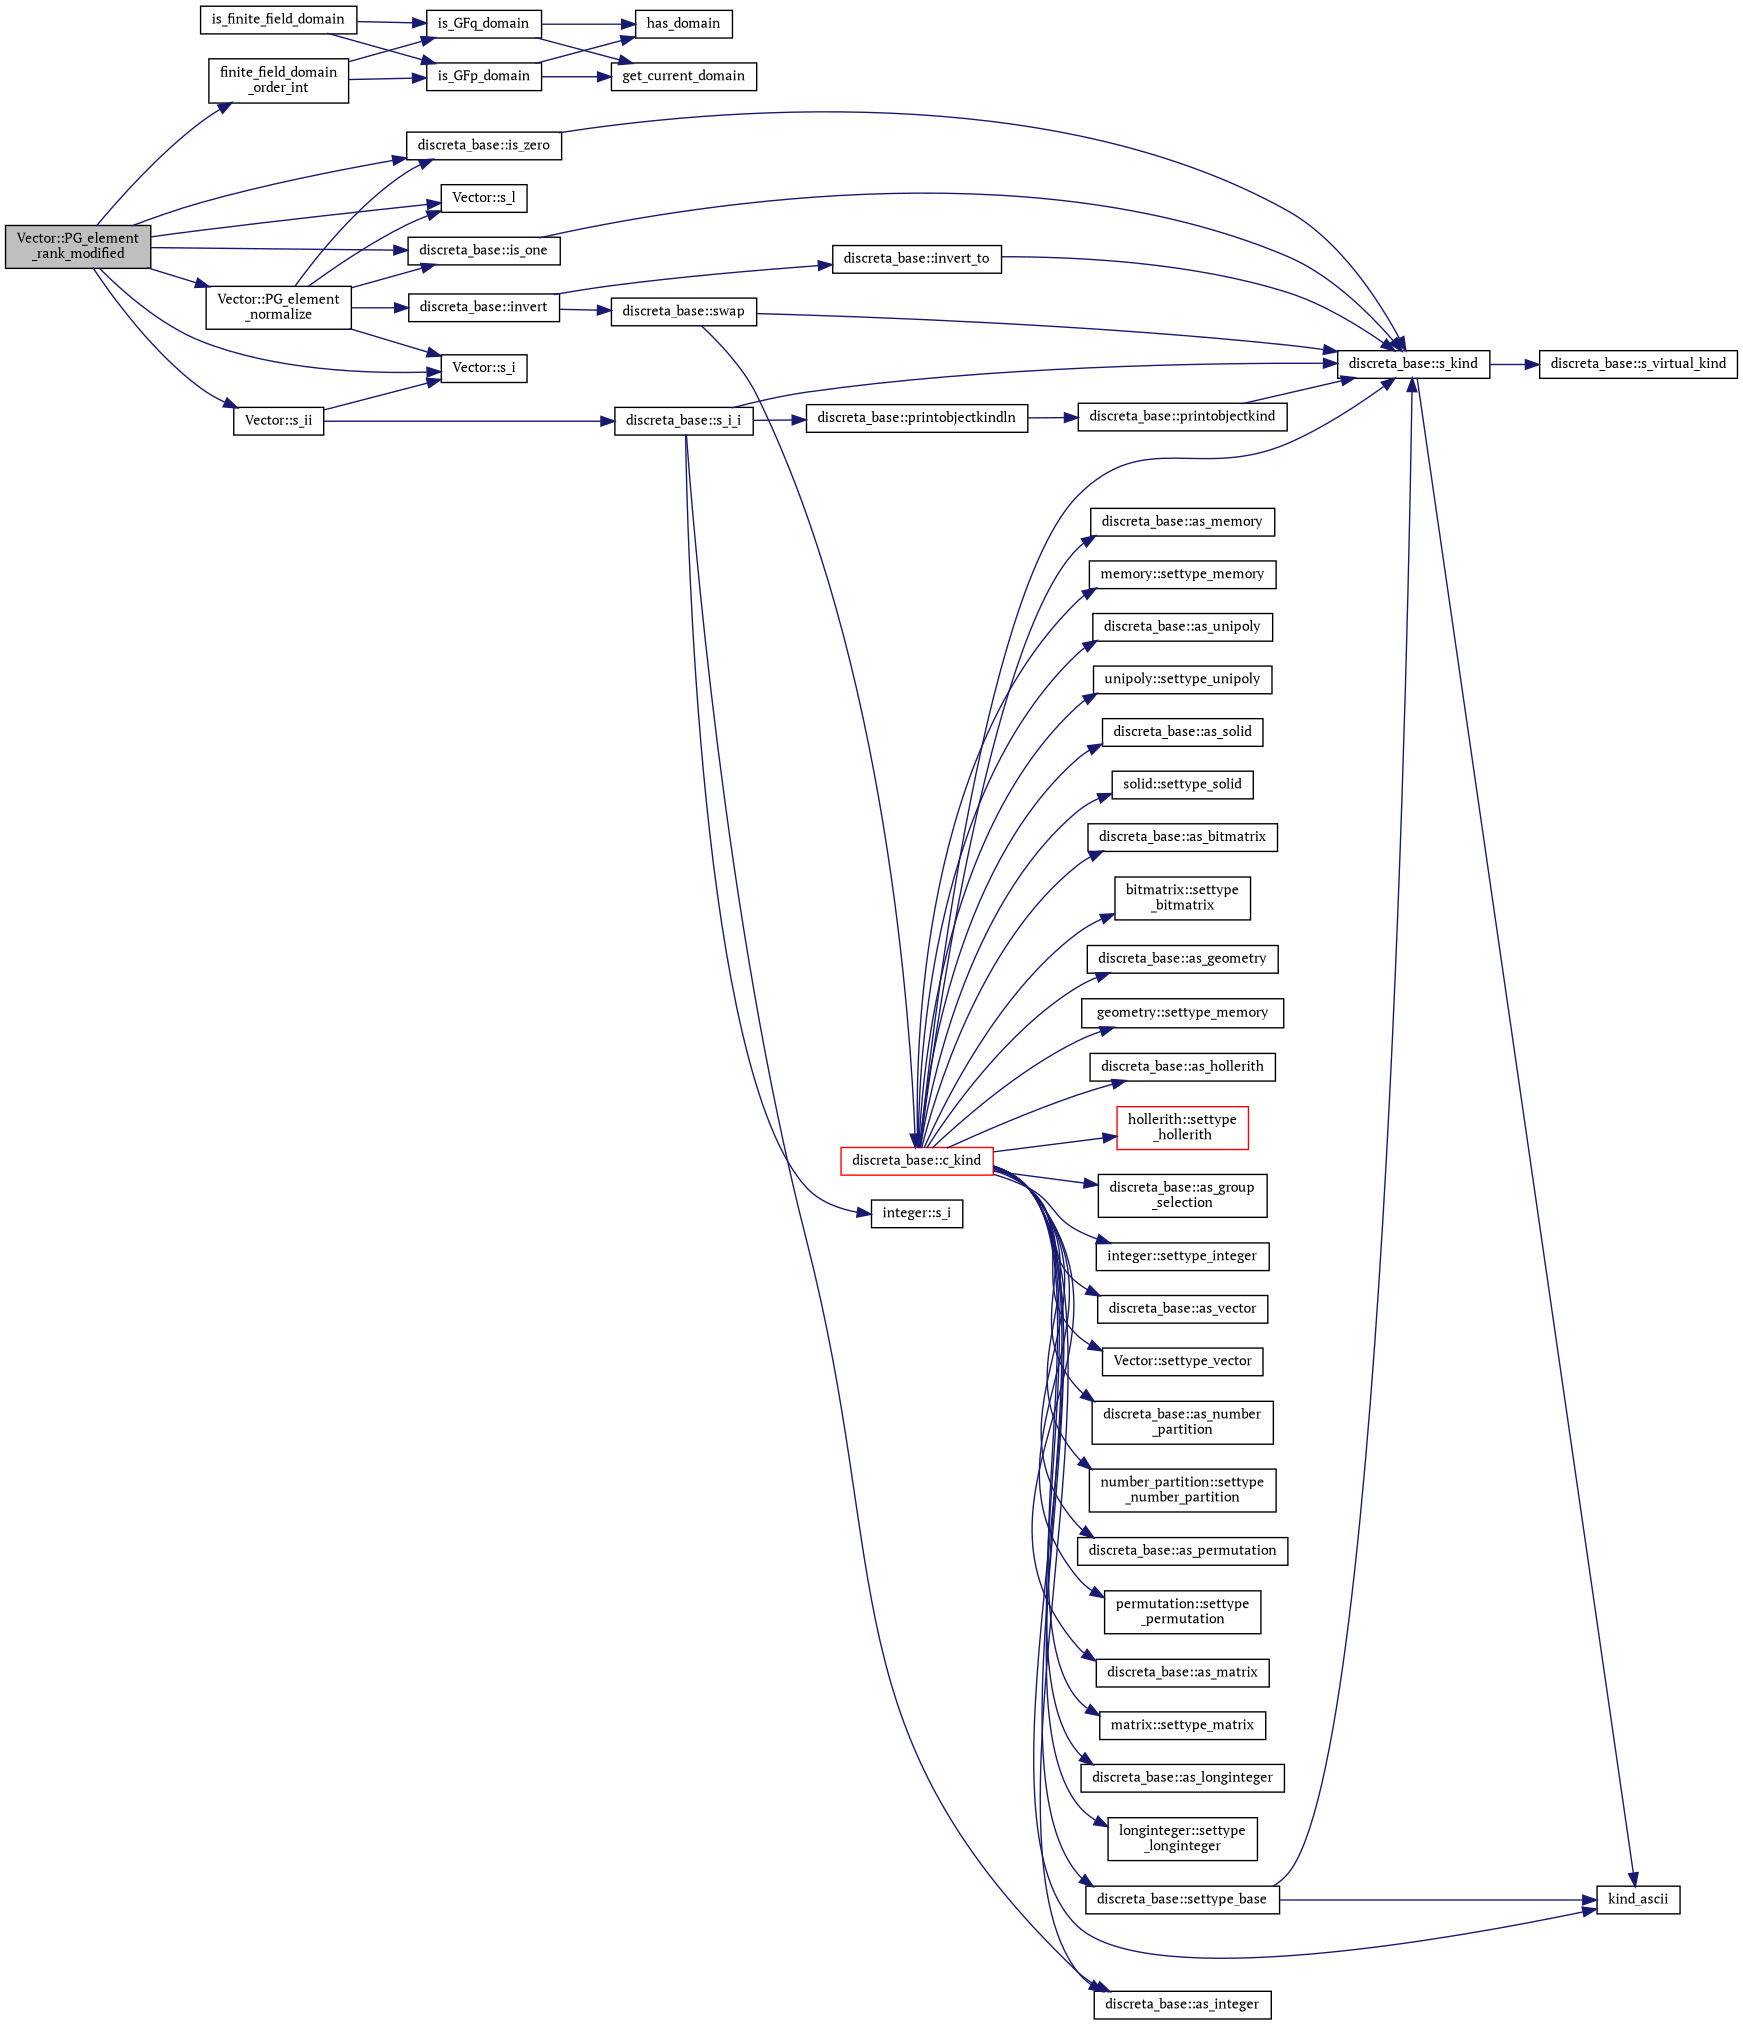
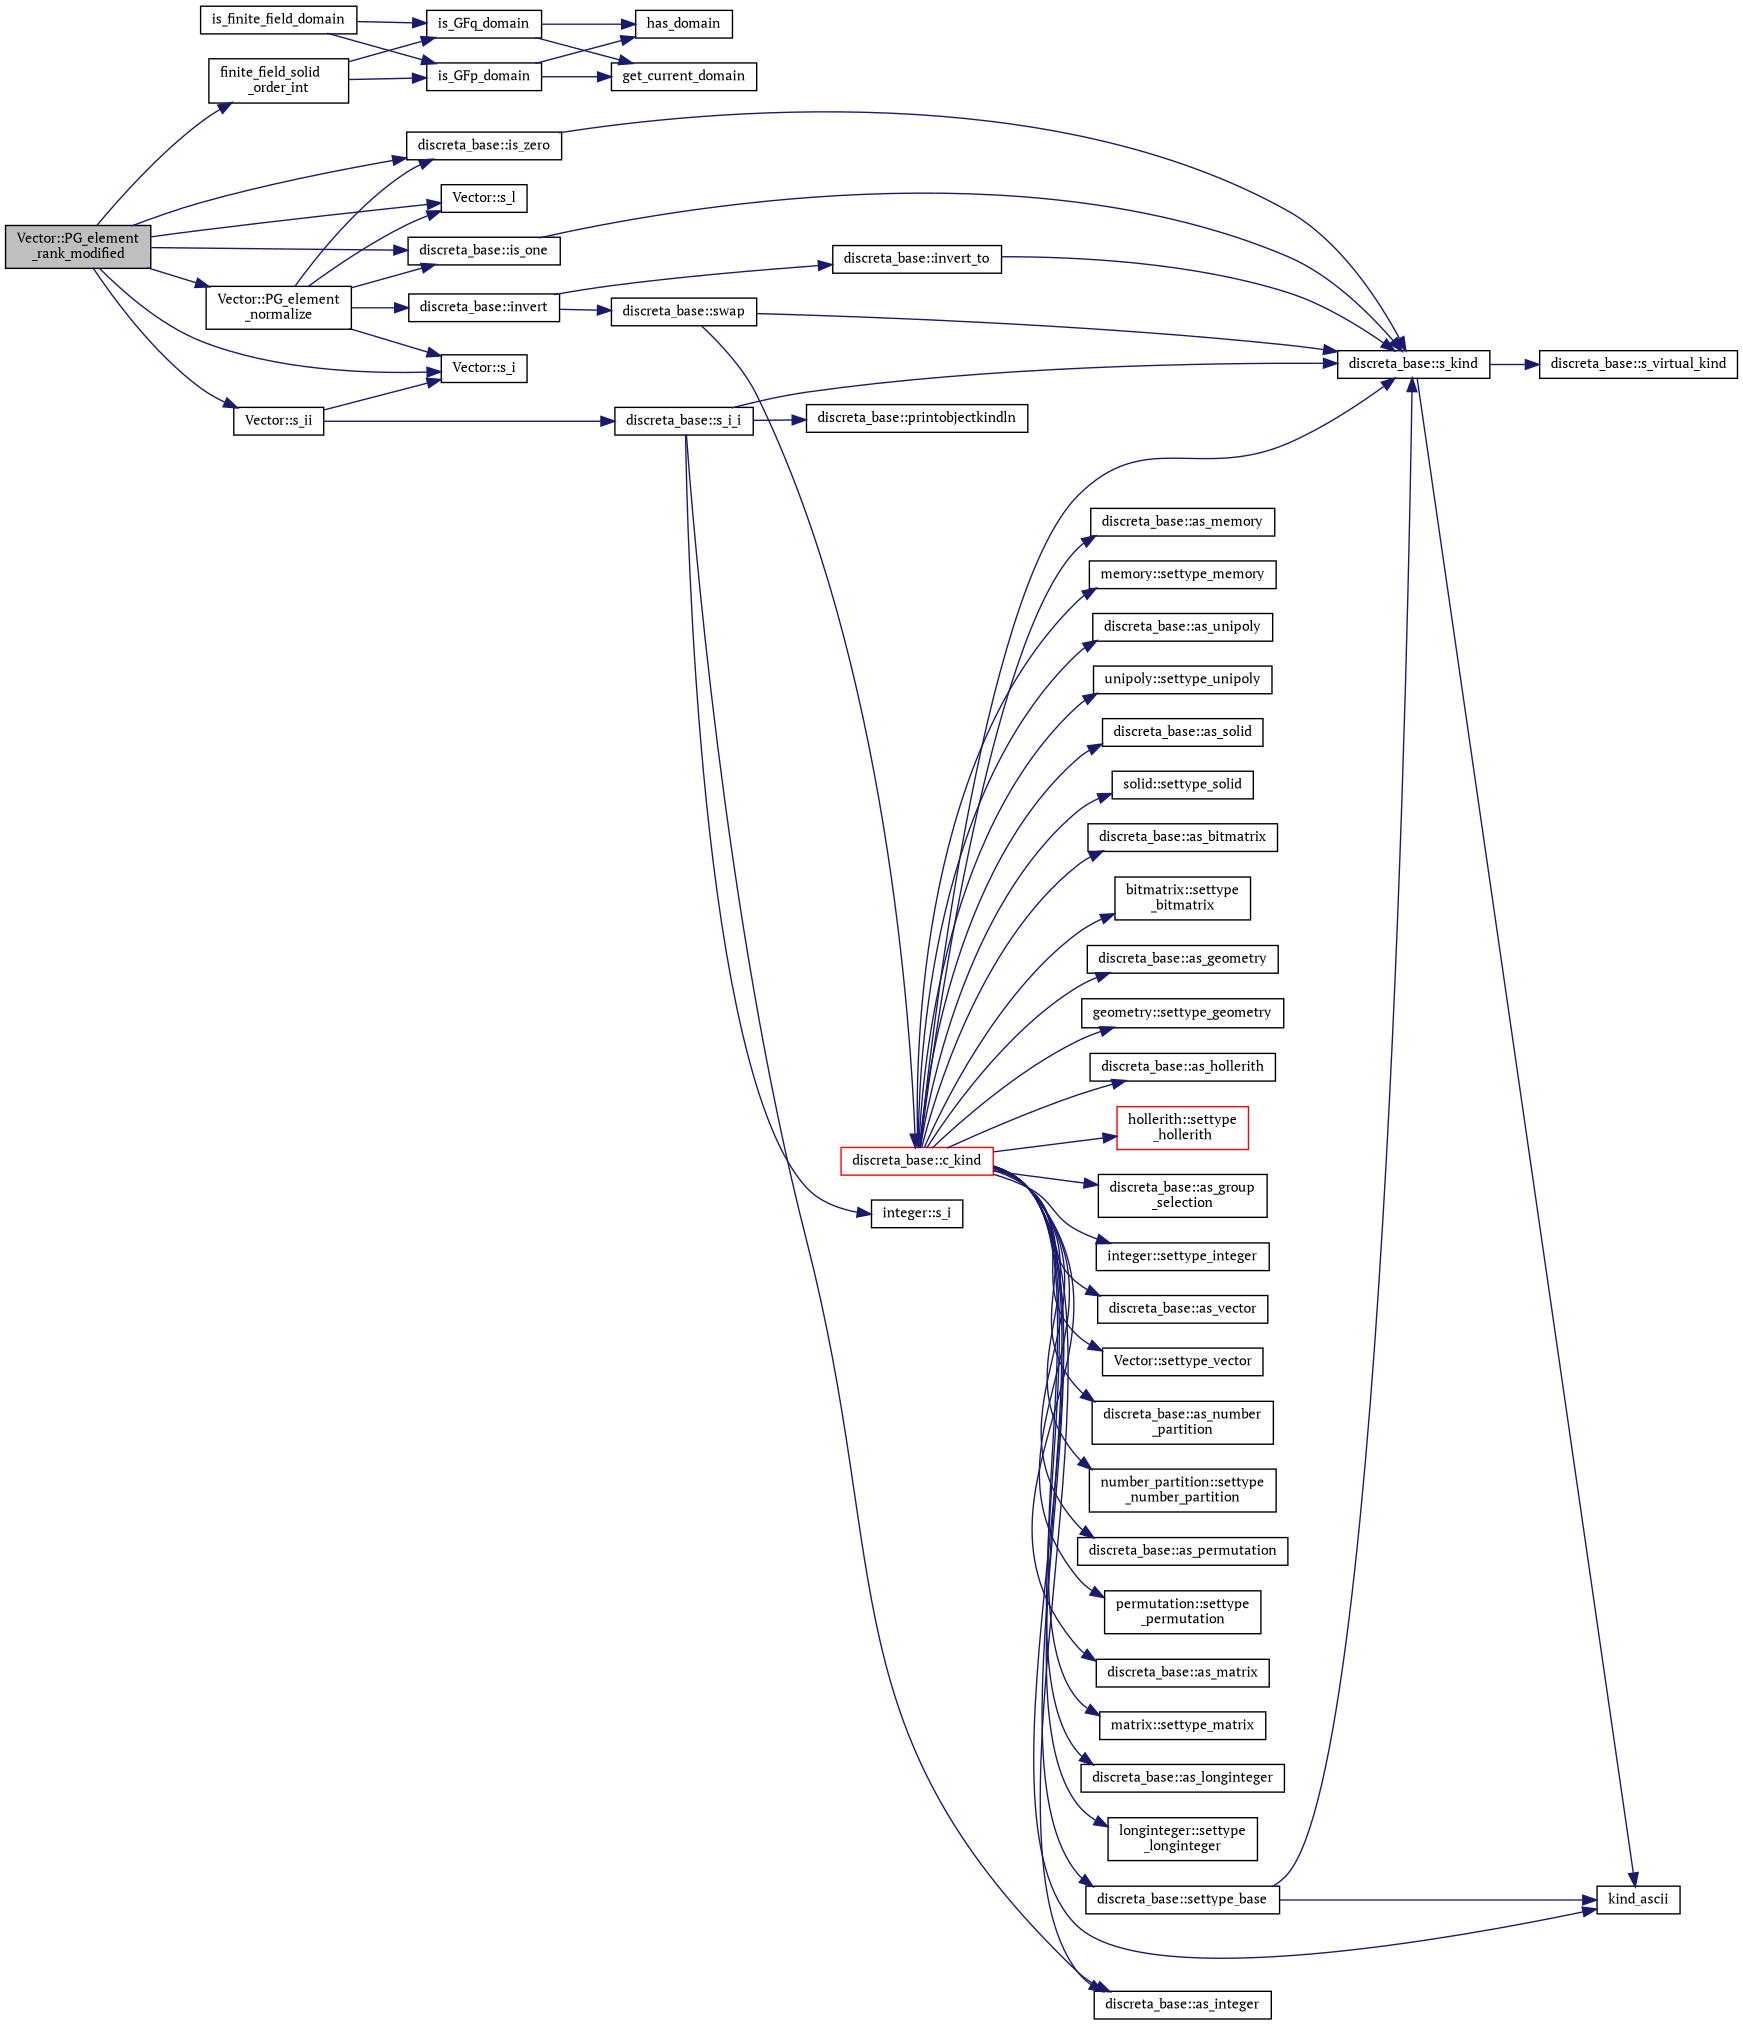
  digraph {
    fontname="PT Serif"
    rankdir=LR
    node [color=black fillcolor=white fontname="PT Serif" fontsize=10 shape=record style=filled]
    edge [color=midnightblue fontname="PT Serif" fontsize=10 labelfontname=Helvetica labelfontsize=10 style=solid]
    n1 [fillcolor=grey75 fontcolor=black height=0.2 label="Vector::PG_element\l_rank_modified" width=0.4]
-   n2 [height=0.2 label="finite_field_domain\l_order_int" width=0.4]
+   n2 [height=0.2 label="finite_field_solid\l_order_int" width=0.4]
    n3 [height=0.2 label="Vector::s_l" width=0.4]
    n4 [height=0.2 label="Vector::PG_element\l_normalize" width=0.4]
    n5 [height=0.2 label="Vector::s_i" width=0.4]
    n6 [height=0.2 label="discreta_base::is_zero" width=0.4]
    n7 [height=0.2 label="discreta_base::is_one" width=0.4]
    n8 [height=0.2 label="Vector::s_ii" width=0.4]
    n9 [height=0.2 label=is_finite_field_domain width=0.4]
    n10 [height=0.2 label=is_GFp_domain width=0.4]
    n11 [height=0.2 label=is_GFq_domain width=0.4]
    n12 [height=0.2 label="discreta_base::invert" width=0.4]
    n13 [height=0.2 label="discreta_base::s_kind" width=0.4]
    n14 [height=0.2 label="discreta_base::s_i_i" width=0.4]
    n15 [height=0.2 label=has_domain width=0.4]
    n16 [height=0.2 label=get_current_domain width=0.4]
    n17 [height=0.2 label="discreta_base::invert_to" width=0.4]
    n18 [height=0.2 label="discreta_base::swap" width=0.4]
    n19 [height=0.2 label="discreta_base::s_virtual_kind" width=0.4]
    n20 [height=0.2 label=kind_ascii width=0.4]
    n21 [color=red height=0.2 label="discreta_base::c_kind" width=0.4]
    n22 [height=0.2 label="discreta_base::settype_base" width=0.4]
    n23 [height=0.2 label="discreta_base::as_integer" width=0.4]
    n24 [height=0.2 label="integer::settype_integer" width=0.4]
    n25 [height=0.2 label="discreta_base::as_vector" width=0.4]
    n26 [height=0.2 label="Vector::settype_vector" width=0.4]
    n27 [height=0.2 label="discreta_base::as_number\l_partition" width=0.4]
    n28 [height=0.2 label="number_partition::settype\l_number_partition" width=0.4]
    n29 [height=0.2 label="discreta_base::as_permutation" width=0.4]
    n30 [height=0.2 label="permutation::settype\l_permutation" width=0.4]
    n31 [height=0.2 label="discreta_base::as_matrix" width=0.4]
    n32 [height=0.2 label="matrix::settype_matrix" width=0.4]
    n33 [height=0.2 label="discreta_base::as_longinteger" width=0.4]
    n34 [height=0.2 label="longinteger::settype\l_longinteger" width=0.4]
    n35 [height=0.2 label="discreta_base::as_memory" width=0.4]
    n36 [height=0.2 label="memory::settype_memory" width=0.4]
    n37 [height=0.2 label="discreta_base::as_unipoly" width=0.4]
    n38 [height=0.2 label="unipoly::settype_unipoly" width=0.4]
    n39 [height=0.2 label="discreta_base::as_solid" width=0.4]
    n40 [height=0.2 label="solid::settype_solid" width=0.4]
    n41 [height=0.2 label="discreta_base::as_bitmatrix" width=0.4]
    n42 [height=0.2 label="bitmatrix::settype\l_bitmatrix" width=0.4]
    n43 [height=0.2 label="discreta_base::as_geometry" width=0.4]
-   n44 [height=0.2 label="geometry::settype_memory" width=0.4]
+   n44 [height=0.2 label="geometry::settype_geometry" width=0.4]
    n45 [height=0.2 label="discreta_base::as_hollerith" width=0.4]
    n46 [color=red height=0.2 label="hollerith::settype\l_hollerith" width=0.4]
    n47 [height=0.2 label="discreta_base::as_group\l_selection" width=0.4]
    n48 [height=0.2 label="discreta_base::printobjectkindln" width=0.4]
    n49 [height=0.2 label="integer::s_i" width=0.4]
-   n50 [height=0.2 label="discreta_base::printobjectkind" width=0.4]
    n1 -> n2
    n1 -> n3
    n1 -> n4
    n1 -> n5
    n1 -> n6
    n1 -> n7
    n1 -> n8
    n2 -> n10
    n2 -> n11
    n4 -> n3
    n4 -> n5
    n4 -> n6
    n4 -> n7
    n4 -> n12
    n6 -> n13
    n7 -> n13
    n8 -> n5
    n8 -> n14
    n9 -> n10
    n9 -> n11
    n10 -> n15
    n10 -> n16
    n11 -> n15
    n11 -> n16
    n12 -> n17
    n12 -> n18
    n13 -> n19
    n13 -> n20
    n14 -> n13
    n14 -> n23
    n14 -> n48
    n14 -> n49
    n17 -> n13
    n18 -> n13
    n18 -> n21
    n21 -> n13
    n21 -> n20
    n21 -> n22
    n21 -> n23
    n21 -> n24
    n21 -> n25
    n21 -> n26
    n21 -> n27
    n21 -> n28
    n21 -> n29
    n21 -> n30
    n21 -> n31
    n21 -> n32
    n21 -> n33
    n21 -> n34
    n21 -> n35
    n21 -> n36
    n21 -> n37
    n21 -> n38
    n21 -> n39
    n21 -> n40
    n21 -> n41
    n21 -> n42
    n21 -> n43
    n21 -> n44
    n21 -> n45
    n21 -> n46
    n21 -> n47
    n22 -> n13
    n22 -> n20
-   n48 -> n50
-   n50 -> n13
  }
